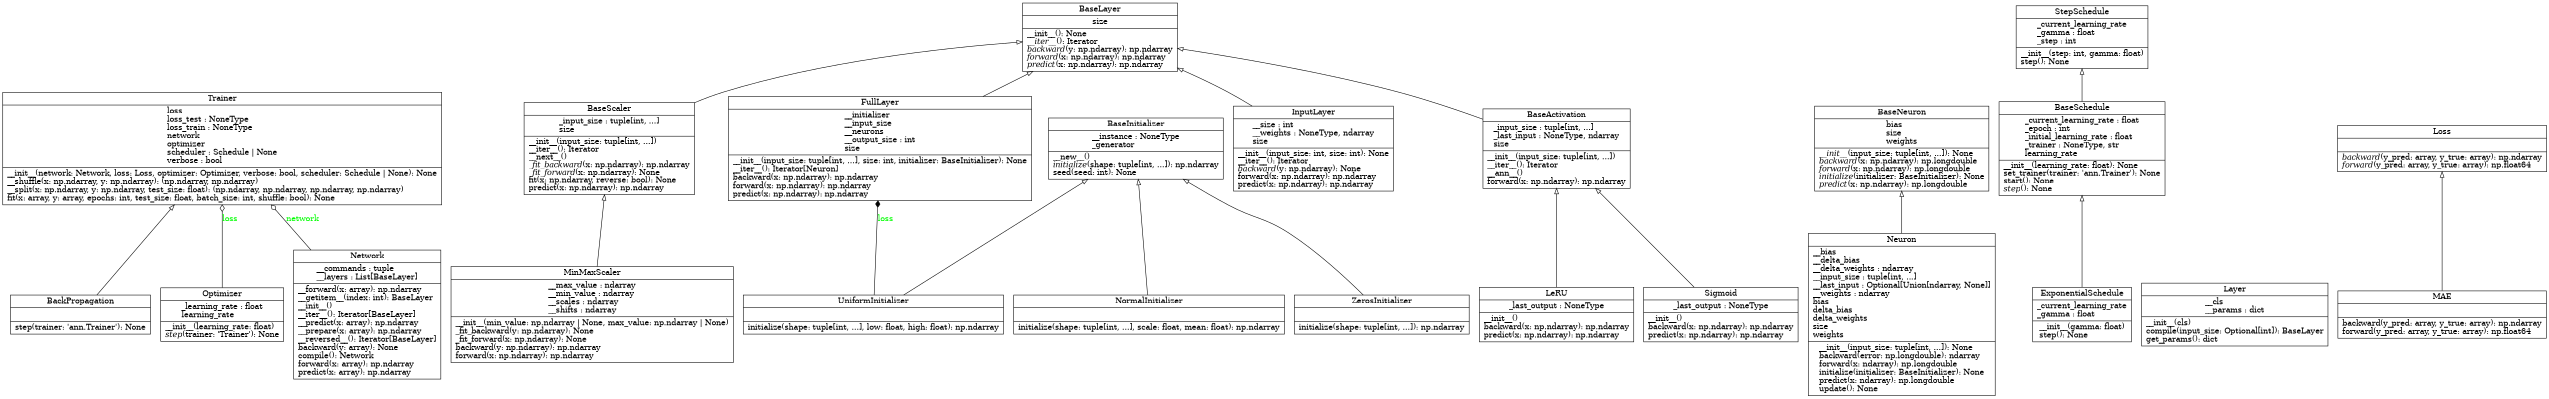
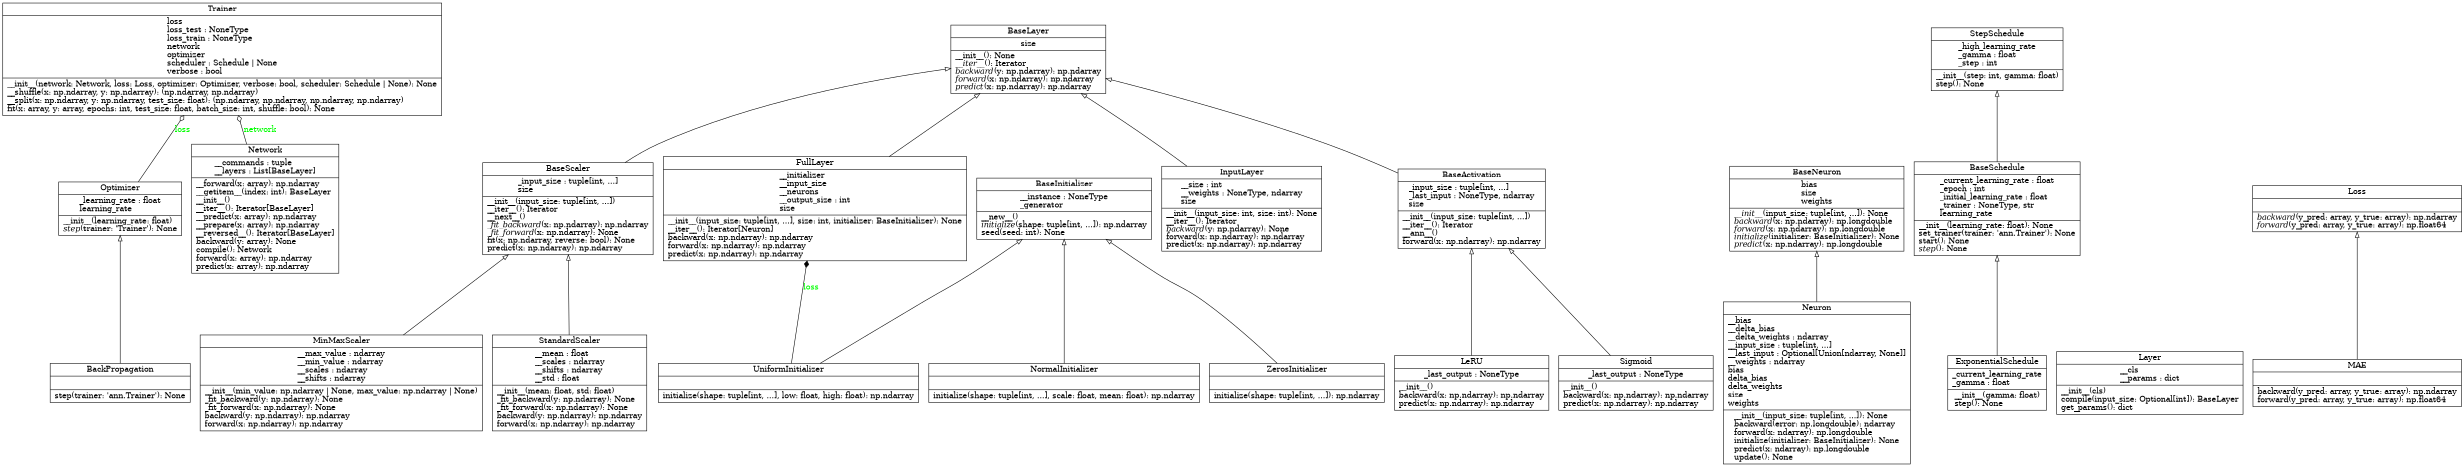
  digraph {
    rankdir=BT
    node [color=black fontcolor=black shape=record style=solid]
    edge [arrowhead=empty arrowtail=none]
    n1 [label=<{BackPropagation|<br ALIGN="LEFT"/>|step(trainer: 'ann.Trainer'): None<br ALIGN="LEFT"/>}>]
    n2 [label=<{Optimizer|_learning_rate : float<br ALIGN="LEFT"/>learning_rate<br ALIGN="LEFT"/>|__init__(learning_rate: float)<br ALIGN="LEFT"/><I>step</I>(trainer: 'Trainer'): None<br ALIGN="LEFT"/>}>]
    n3 [label=<{Trainer|loss<br ALIGN="LEFT"/>loss_test : NoneType<br ALIGN="LEFT"/>loss_train : NoneType<br ALIGN="LEFT"/>network<br ALIGN="LEFT"/>optimizer<br ALIGN="LEFT"/>scheduler : Schedule \| None<br ALIGN="LEFT"/>verbose : bool<br ALIGN="LEFT"/>|__init__(network: Network, loss: Loss, optimizer: Optimizer, verbose: bool, scheduler: Schedule \| None): None<br ALIGN="LEFT"/>__shuffle(x: np.ndarray, y: np.ndarray): (np.ndarray, np.ndarray)<br ALIGN="LEFT"/>__split(x: np.ndarray, y: np.ndarray, test_size: float): (np.ndarray, np.ndarray, np.ndarray, np.ndarray)<br ALIGN="LEFT"/>fit(x: array, y: array, epochs: int, test_size: float, batch_size: int, shuffle: bool): None<br ALIGN="LEFT"/>}>]
    n4 [label=<{BaseActivation|_input_size : tuple[int, ...]<br ALIGN="LEFT"/>_last_input : NoneType, ndarray<br ALIGN="LEFT"/>size<br ALIGN="LEFT"/>|__init__(input_size: tuple[int, ...])<br ALIGN="LEFT"/>__iter__(): Iterator<br ALIGN="LEFT"/>__ann__()<br ALIGN="LEFT"/>forward(x: np.ndarray): np.ndarray<br ALIGN="LEFT"/>}>]
    n5 [label=<{BaseLayer|size<br ALIGN="LEFT"/>|__init__(): None<br ALIGN="LEFT"/><I>__iter__</I>(): Iterator<br ALIGN="LEFT"/><I>backward</I>(y: np.ndarray): np.ndarray<br ALIGN="LEFT"/><I>forward</I>(x: np.ndarray): np.ndarray<br ALIGN="LEFT"/><I>predict</I>(x: np.ndarray): np.ndarray<br ALIGN="LEFT"/>}>]
    n6 [label=<{BaseInitializer|__instance : NoneType<br ALIGN="LEFT"/>_generator<br ALIGN="LEFT"/>|__new__()<br ALIGN="LEFT"/><I>initialize</I>(shape: tuple[int, ...]): np.ndarray<br ALIGN="LEFT"/>seed(seed: int): None<br ALIGN="LEFT"/>}>]
    n7 [label=<{BaseNeuron|bias<br ALIGN="LEFT"/>size<br ALIGN="LEFT"/>weights<br ALIGN="LEFT"/>|<I>__init__</I>(input_size: tuple[int, ...]): None<br ALIGN="LEFT"/><I>backward</I>(x: np.ndarray): np.longdouble<br ALIGN="LEFT"/><I>forward</I>(x: np.ndarray): np.longdouble<br ALIGN="LEFT"/><I>initialize</I>(initializer: BaseInitializer): None<br ALIGN="LEFT"/><I>predict</I>(x: np.ndarray): np.longdouble<br ALIGN="LEFT"/>}>]
    n8 [label=<{BaseScaler|_input_size : tuple[int, ...]<br ALIGN="LEFT"/>size<br ALIGN="LEFT"/>|__init__(input_size: tuple[int, ...])<br ALIGN="LEFT"/>__iter__(): Iterator<br ALIGN="LEFT"/>__next__()<br ALIGN="LEFT"/><I>_fit_backward</I>(x: np.ndarray): np.ndarray<br ALIGN="LEFT"/><I>_fit_forward</I>(x: np.ndarray): None<br ALIGN="LEFT"/>fit(x: np.ndarray, reverse: bool): None<br ALIGN="LEFT"/>predict(x: np.ndarray): np.ndarray<br ALIGN="LEFT"/>}>]
    n9 [label=<{BaseSchedule|_current_learning_rate : float<br ALIGN="LEFT"/>_epoch : int<br ALIGN="LEFT"/>_initial_learning_rate : float<br ALIGN="LEFT"/>_trainer : NoneType, str<br ALIGN="LEFT"/>learning_rate<br ALIGN="LEFT"/>|__init__(learning_rate: float): None<br ALIGN="LEFT"/>set_trainer(trainer: 'ann.Trainer'): None<br ALIGN="LEFT"/>start(): None<br ALIGN="LEFT"/><I>step</I>(): None<br ALIGN="LEFT"/>}>]
-   n10 [label=<{StepSchedule|_current_learning_rate<br ALIGN="LEFT"/>_gamma : float<br ALIGN="LEFT"/>_step : int<br ALIGN="LEFT"/>|__init__(step: int, gamma: float)<br ALIGN="LEFT"/>step(): None<br ALIGN="LEFT"/>}>]
+   n10 [label=<{StepSchedule|_high_learning_rate<br ALIGN="LEFT"/>_gamma : float<br ALIGN="LEFT"/>_step : int<br ALIGN="LEFT"/>|__init__(step: int, gamma: float)<br ALIGN="LEFT"/>step(): None<br ALIGN="LEFT"/>}>]
    n11 [label=<{ExponentialSchedule|_current_learning_rate<br ALIGN="LEFT"/>_gamma : float<br ALIGN="LEFT"/>|__init__(gamma: float)<br ALIGN="LEFT"/>step(): None<br ALIGN="LEFT"/>}>]
    n12 [label=<{FullLayer|__initializer<br ALIGN="LEFT"/>__input_size<br ALIGN="LEFT"/>__neurons<br ALIGN="LEFT"/>__output_size : int<br ALIGN="LEFT"/>size<br ALIGN="LEFT"/>|__init__(input_size: tuple[int, ...], size: int, initializer: BaseInitializer): None<br ALIGN="LEFT"/>__iter__(): Iterator[Neuron]<br ALIGN="LEFT"/>backward(x: np.ndarray): np.ndarray<br ALIGN="LEFT"/>forward(x: np.ndarray): np.ndarray<br ALIGN="LEFT"/>predict(x: np.ndarray): np.ndarray<br ALIGN="LEFT"/>}>]
    n13 [label=<{InputLayer|__size : int<br ALIGN="LEFT"/>__weights : NoneType, ndarray<br ALIGN="LEFT"/>size<br ALIGN="LEFT"/>|__init__(input_size: int, size: int): None<br ALIGN="LEFT"/>__iter__(): Iterator<br ALIGN="LEFT"/><I>backward</I>(y: np.ndarray): None<br ALIGN="LEFT"/>forward(x: np.ndarray): np.ndarray<br ALIGN="LEFT"/>predict(x: np.ndarray): np.ndarray<br ALIGN="LEFT"/>}>]
    n14 [label=<{Layer|__cls<br ALIGN="LEFT"/>__params : dict<br ALIGN="LEFT"/>|__init__(cls)<br ALIGN="LEFT"/>compile(input_size: Optional[int]): BaseLayer<br ALIGN="LEFT"/>get_params(): dict<br ALIGN="LEFT"/>}>]
    n15 [label=<{LeRU|_last_output : NoneType<br ALIGN="LEFT"/>|__init__()<br ALIGN="LEFT"/>backward(x: np.ndarray): np.ndarray<br ALIGN="LEFT"/>predict(x: np.ndarray): np.ndarray<br ALIGN="LEFT"/>}>]
    n16 [label=<{Loss|<br ALIGN="LEFT"/>|<I>backward</I>(y_pred: array, y_true: array): np.ndarray<br ALIGN="LEFT"/><I>forward</I>(y_pred: array, y_true: array): np.float64<br ALIGN="LEFT"/>}>]
    n17 [label=<{MAE|<br ALIGN="LEFT"/>|backward(y_pred: array, y_true: array): np.ndarray<br ALIGN="LEFT"/>forward(y_pred: array, y_true: array): np.float64<br ALIGN="LEFT"/>}>]
    n18 [label=<{MinMaxScaler|__max_value : ndarray<br ALIGN="LEFT"/>__min_value : ndarray<br ALIGN="LEFT"/>__scales : ndarray<br ALIGN="LEFT"/>__shifts : ndarray<br ALIGN="LEFT"/>|__init__(min_value: np.ndarray \| None, max_value: np.ndarray \| None)<br ALIGN="LEFT"/>_fit_backward(y: np.ndarray): None<br ALIGN="LEFT"/>_fit_forward(x: np.ndarray): None<br ALIGN="LEFT"/>backward(y: np.ndarray): np.ndarray<br ALIGN="LEFT"/>forward(x: np.ndarray): np.ndarray<br ALIGN="LEFT"/>}>]
    n19 [label=<{Network|__commands : tuple<br ALIGN="LEFT"/>__layers : List[BaseLayer]<br ALIGN="LEFT"/>|__forward(x: array): np.ndarray<br ALIGN="LEFT"/>__getitem__(index: int): BaseLayer<br ALIGN="LEFT"/>__init__()<br ALIGN="LEFT"/>__iter__(): Iterator[BaseLayer]<br ALIGN="LEFT"/>__predict(x: array): np.ndarray<br ALIGN="LEFT"/>__prepare(x: array): np.ndarray<br ALIGN="LEFT"/>__reversed__(): Iterator[BaseLayer]<br ALIGN="LEFT"/>backward(y: array): None<br ALIGN="LEFT"/>compile(): Network<br ALIGN="LEFT"/>forward(x: array): np.ndarray<br ALIGN="LEFT"/>predict(x: array): np.ndarray<br ALIGN="LEFT"/>}>]
    n20 [label=<{Neuron|__bias<br ALIGN="LEFT"/>__delta_bias<br ALIGN="LEFT"/>__delta_weights : ndarray<br ALIGN="LEFT"/>__input_size : tuple[int, ...]<br ALIGN="LEFT"/>__last_input : Optional[Union[ndarray, None]]<br ALIGN="LEFT"/>__weights : ndarray<br ALIGN="LEFT"/>bias<br ALIGN="LEFT"/>delta_bias<br ALIGN="LEFT"/>delta_weights<br ALIGN="LEFT"/>size<br ALIGN="LEFT"/>weights<br ALIGN="LEFT"/>|__init__(input_size: tuple[int, ...]): None<br ALIGN="LEFT"/>backward(error: np.longdouble): ndarray<br ALIGN="LEFT"/>forward(x: ndarray): np.longdouble<br ALIGN="LEFT"/>initialize(initializer: BaseInitializer): None<br ALIGN="LEFT"/>predict(x: ndarray): np.longdouble<br ALIGN="LEFT"/>update(): None<br ALIGN="LEFT"/>}>]
    n21 [label=<{NormalInitializer|<br ALIGN="LEFT"/>|initialize(shape: tuple[int, ...], scale: float, mean: float): np.ndarray<br ALIGN="LEFT"/>}>]
    n22 [label=<{Sigmoid|_last_output : NoneType<br ALIGN="LEFT"/>|__init__()<br ALIGN="LEFT"/>backward(x: np.ndarray): np.ndarray<br ALIGN="LEFT"/>predict(x: np.ndarray): np.ndarray<br ALIGN="LEFT"/>}>]
+   n23 [label=<{StandardScaler|__mean : float<br ALIGN="LEFT"/>__scales : ndarray<br ALIGN="LEFT"/>__shifts : ndarray<br ALIGN="LEFT"/>__std : float<br ALIGN="LEFT"/>|__init__(mean: float, std: float)<br ALIGN="LEFT"/>_fit_backward(y: np.ndarray): None<br ALIGN="LEFT"/>_fit_forward(x: np.ndarray): None<br ALIGN="LEFT"/>backward(y: np.ndarray): np.ndarray<br ALIGN="LEFT"/>forward(x: np.ndarray): np.ndarray<br ALIGN="LEFT"/>}>]
    n24 [label=<{UniformInitializer|<br ALIGN="LEFT"/>|initialize(shape: tuple[int, ...], low: float, high: float): np.ndarray<br ALIGN="LEFT"/>}>]
    n25 [label=<{ZerosInitializer|<br ALIGN="LEFT"/>|initialize(shape: tuple[int, ...]): np.ndarray<br ALIGN="LEFT"/>}>]
-   n1 -> n3
+   n1 -> n2
    n2 -> n3 [arrowhead=odiamond fontcolor=green label=loss style=solid]
    n4 -> n5
    n8 -> n5
    n9 -> n10
    n11 -> n9
    n12 -> n5
    n13 -> n5
    n15 -> n4
    n17 -> n16
    n18 -> n8
    n19 -> n3 [arrowhead=odiamond fontcolor=green label=network style=solid]
    n20 -> n7
    n21 -> n6
    n22 -> n4
+   n23 -> n8
    n24 -> n6
    n24 -> n12 [arrowhead=diamond fontcolor=green label=loss style=solid]
    n25 -> n6
  }
